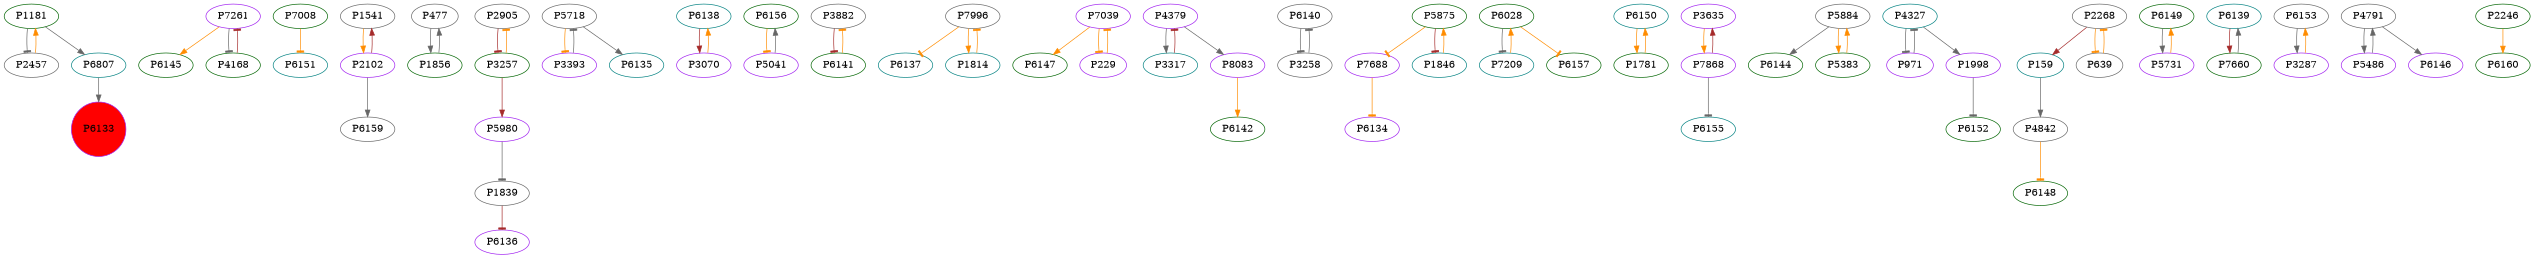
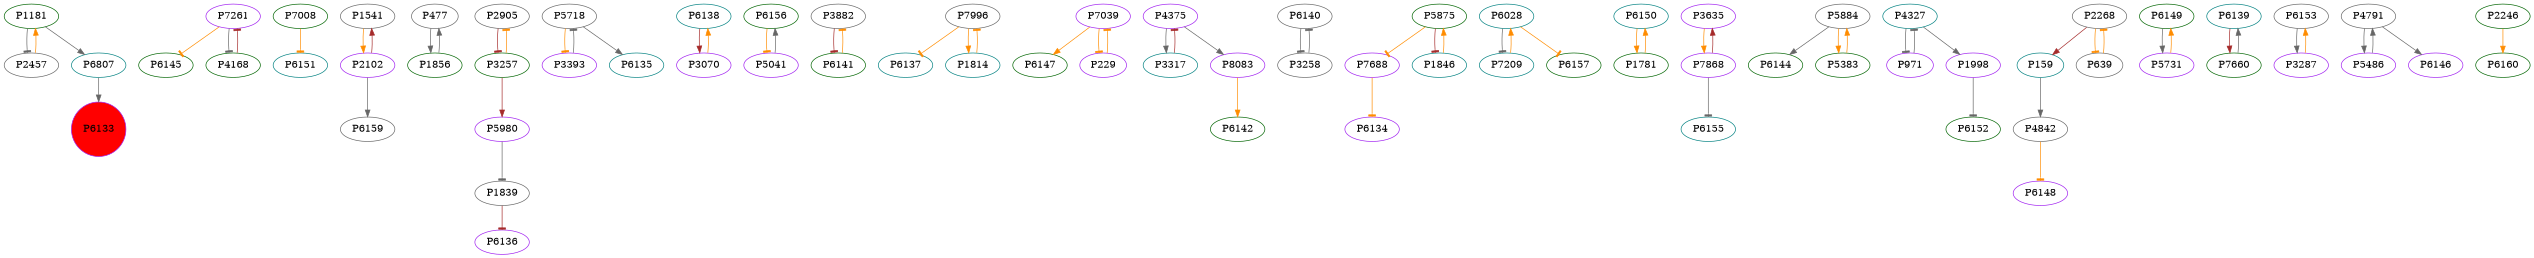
  digraph {
    node [color=purple]
    edge [arrowhead=normal color=darkorange]
    P1181 [color=darkgreen]
    P2457 [color=gray40]
    P6807 [color=teal]
    P6133 [fillcolor=red shape=circle style=filled]
    P6145 [color=darkgreen]
    P7261
    P4168 [color=darkgreen]
    P7008 [color=darkgreen]
    P6151 [color=teal]
    P1541 [color=gray40]
    P2102
    P6159 [color=gray40]
    P477 [color=gray40]
    P1856 [color=darkgreen]
    P2905 [color=gray40]
    P3257 [color=darkgreen]
    P5980
    P1839 [color=gray40]
    P5718 [color=gray40]
    P3393
    P6135 [color=teal]
    P6138 [color=teal]
    P3070
    P6156 [color=darkgreen]
    P5041
    n26 [color=gray40 label=P3882]
    P6141 [color=darkgreen]
    P7996 [color=gray40]
    P6137 [color=teal]
    P1814 [color=teal]
    P6147 [color=darkgreen]
    P7039
    P229
    P6142 [color=darkgreen]
    P8083
    P6140 [color=gray40]
    P3258 [color=gray40]
    P5875 [color=darkgreen]
    P7688
    P1846 [color=teal]
    P6134
-   P6028 [color=darkgreen]
+   P6028 [color=teal]
    P7209 [color=teal]
    P6157 [color=darkgreen]
    P6150 [color=teal]
    P1781 [color=darkgreen]
    P3635
    P7868
    P6155 [color=teal]
    P3317 [color=teal]
-   P4379
+   P4379 [label=P4375]
    P6136
    P5884 [color=gray40]
    P6144 [color=darkgreen]
    P5383 [color=darkgreen]
    P4327 [color=teal]
    P971
    P1998
    P6152 [color=darkgreen]
    P2268 [color=gray40]
    P159 [color=teal]
    P639 [color=gray40]
    P4842 [color=gray40]
-   P6148 [color=darkgreen]
+   P6148
    P6149 [color=darkgreen]
    P5731
    P6139 [color=teal]
    P7660 [color=darkgreen]
    P6153 [color=gray40]
    P3287
    P4791 [color=gray40]
    P5486
    P6146
    P2246 [color=darkgreen]
    P6160 [color=darkgreen]
    P1181 -> P2457 [arrowhead=tee color=gray40]
    P1181 -> P6807 [color=gray40]
    P2457 -> P1181
    P6807 -> P6133 [color=gray40]
-   P7261 -> P6145
+   P7261 -> P6145 [arrowhead=tee]
    P7261 -> P4168 [arrowhead=tee color=gray40]
    P4168 -> P7261 [arrowhead=tee color=brown]
    P7008 -> P6151 [arrowhead=tee]
    P1541 -> P2102
    P2102 -> P1541 [color=brown]
    P2102 -> P6159 [color=gray40]
    P477 -> P1856 [color=gray40]
    P1856 -> P477 [color=gray40]
    P2905 -> P3257 [arrowhead=tee color=brown]
    P3257 -> P2905 [arrowhead=tee]
    P3257 -> P5980 [color=brown]
    P5980 -> P1839 [arrowhead=tee color=gray40]
    P1839 -> P6136 [arrowhead=tee color=brown]
    P5718 -> P3393 [arrowhead=tee]
    P5718 -> P6135 [color=gray40]
    P3393 -> P5718 [arrowhead=tee color=gray40]
    P6138 -> P3070 [color=brown]
    P3070 -> P6138
    P6156 -> P5041 [arrowhead=tee]
    P5041 -> P6156 [color=gray40]
    n26 -> P6141 [arrowhead=tee color=brown]
    P6141 -> n26 [arrowhead=tee]
    P7996 -> P6137 [arrowhead=tee]
    P7996 -> P1814
    P1814 -> P7996 [arrowhead=tee]
    P7039 -> P6147
    P7039 -> P229 [arrowhead=tee]
    P229 -> P7039 [arrowhead=tee]
    P8083 -> P6142
    P6140 -> P3258 [arrowhead=tee color=gray40]
    P3258 -> P6140 [arrowhead=tee color=gray40]
    P5875 -> P7688 [arrowhead=tee]
    P5875 -> P1846 [arrowhead=tee color=brown]
    P7688 -> P6134 [arrowhead=tee]
    P1846 -> P5875
    P6028 -> P7209 [arrowhead=tee color=gray40]
    P6028 -> P6157 [arrowhead=tee]
    P7209 -> P6028
    P6150 -> P1781
    P1781 -> P6150
    P3635 -> P7868
    P7868 -> P3635 [color=brown]
    P7868 -> P6155 [arrowhead=tee color=gray40]
    P3317 -> P4379 [arrowhead=tee color=brown]
    P4379 -> P8083 [color=gray40]
    P4379 -> P3317 [color=gray40]
    P5884 -> P6144 [color=gray40]
    P5884 -> P5383
    P5383 -> P5884
    P4327 -> P971 [arrowhead=tee color=gray40]
    P4327 -> P1998 [color=gray40]
    P971 -> P4327 [arrowhead=tee color=gray40]
    P1998 -> P6152 [arrowhead=tee color=gray40]
    P2268 -> P159 [color=brown]
    P2268 -> P639 [arrowhead=tee]
    P159 -> P4842 [color=gray40]
    P639 -> P2268 [arrowhead=tee]
    P4842 -> P6148 [arrowhead=tee]
    P6149 -> P5731 [color=gray40]
    P5731 -> P6149
    P6139 -> P7660 [color=brown]
    P7660 -> P6139 [color=gray40]
    P6153 -> P3287 [color=gray40]
    P3287 -> P6153
    P4791 -> P5486 [color=gray40]
    P4791 -> P6146 [color=gray40]
    P5486 -> P4791 [color=gray40]
    P2246 -> P6160
  }
